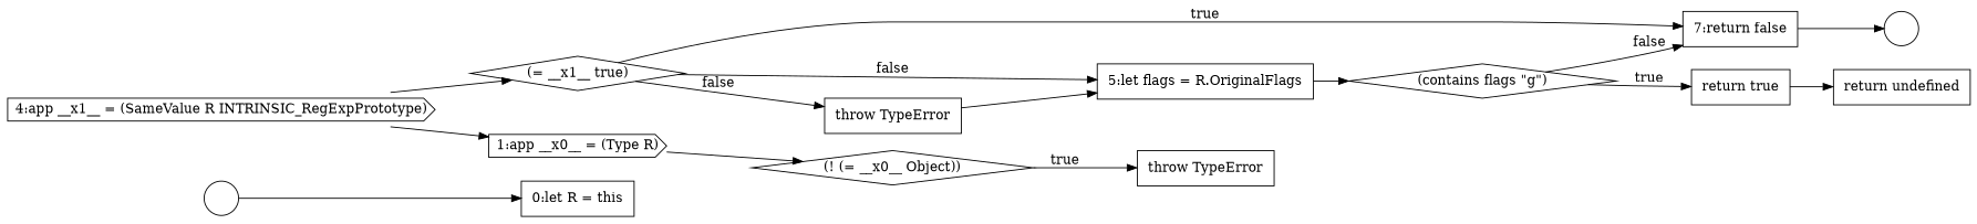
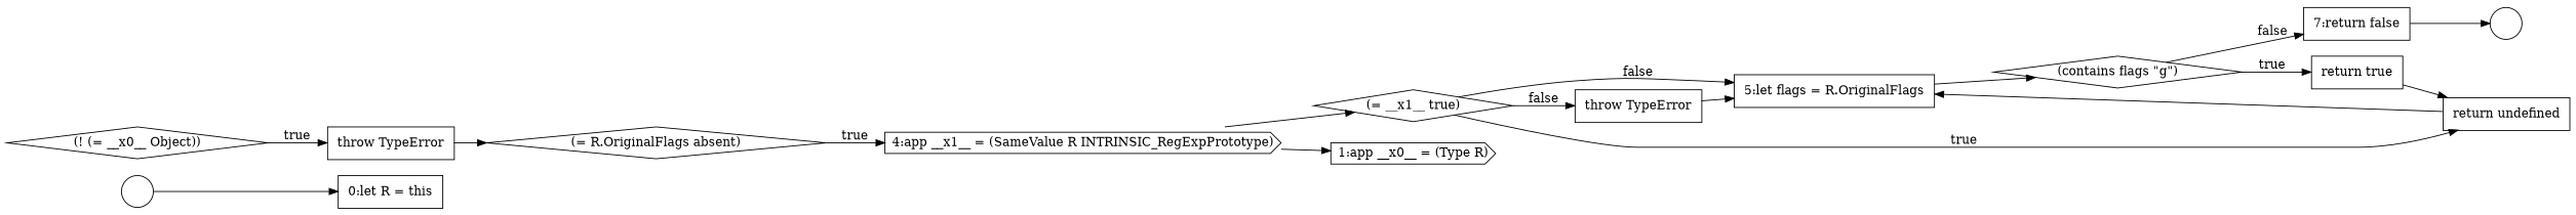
  digraph {
    rankdir=LR
    node [color=black fillcolor=white shape=none style=filled]
    edge [color=black]
    n1 [label=" " shape=circle]
    n2 [label=<<font color="black">     <table border="0" cellborder="1" cellspacing="0" cellpadding="10">       <tr><td align="left">0:let R = this</td></tr>     </table>   </font>> margin=0]
    n3 [label=<<font color="black">4:app __x1__ = (SameValue R INTRINSIC_RegExpPrototype)</font>> shape=cds]
    n4 [label=<<font color="black">(= __x1__ true)</font>> shape=diamond]
    n5 [label=<<font color="black">1:app __x0__ = (Type R)</font>> shape=cds]
    n6 [label=<<font color="black">     <table border="0" cellborder="1" cellspacing="0" cellpadding="10">       <tr><td align="left">5:let flags = R.OriginalFlags</td></tr>     </table>   </font>> margin=0]
    n7 [label=<<font color="black">     <table border="0" cellborder="1" cellspacing="0" cellpadding="10">       <tr><td align="left">throw TypeError</td></tr>     </table>   </font>> margin=0]
    n8 [label=<<font color="black">     <table border="0" cellborder="1" cellspacing="0" cellpadding="10">       <tr><td align="left">return undefined</td></tr>     </table>   </font>> margin=0]
    n9 [label=<<font color="black">(contains flags &quot;g&quot;)</font>> shape=diamond]
    n10 [label=<<font color="black">     <table border="0" cellborder="1" cellspacing="0" cellpadding="10">       <tr><td align="left">7:return false</td></tr>     </table>   </font>> margin=0]
    n11 [label=<<font color="black">     <table border="0" cellborder="1" cellspacing="0" cellpadding="10">       <tr><td align="left">return true</td></tr>     </table>   </font>> margin=0]
    n12 [label=" " shape=circle]
    n13 [label=<<font color="black">(! (= __x0__ Object))</font>> shape=diamond]
    n14 [label=<<font color="black">     <table border="0" cellborder="1" cellspacing="0" cellpadding="10">       <tr><td align="left">throw TypeError</td></tr>     </table>   </font>> margin=0]
+   n15 [label=<<font color="black">(= R.OriginalFlags absent)</font>> shape=diamond]
    n1 -> n2
    n3 -> n4
    n3 -> n5
    n4 -> n6 [label=<<font color="black">false</font>>]
    n4 -> n7 [label=<<font color="black">false</font>>]
-   n4 -> n10 [label=<<font color="black">true</font>>]
-   n5 -> n13
+   n4 -> n8 [label=<<font color="black">true</font>>]
    n6 -> n9
    n7 -> n6
+   n8 -> n6
    n9 -> n10 [label=<<font color="black">false</font>>]
    n9 -> n11 [label=<<font color="black">true</font>>]
    n10 -> n12
    n11 -> n8
    n13 -> n14 [label=<<font color="black">true</font>>]
+   n14 -> n15
+   n15 -> n3 [label=<<font color="black">true</font>>]
  }
